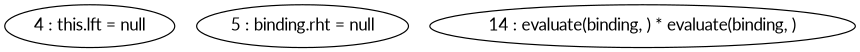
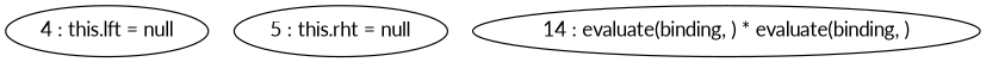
  digraph {
    fontname=Lato
    node [fontname=Lato]
    "4 : this.lft = null"
-   "5 : this.rht = null" [label="5 : binding.rht = null"]
+   "5 : this.rht = null"
    "14 : evaluate(binding, ) * evaluate(binding, )"
  }
